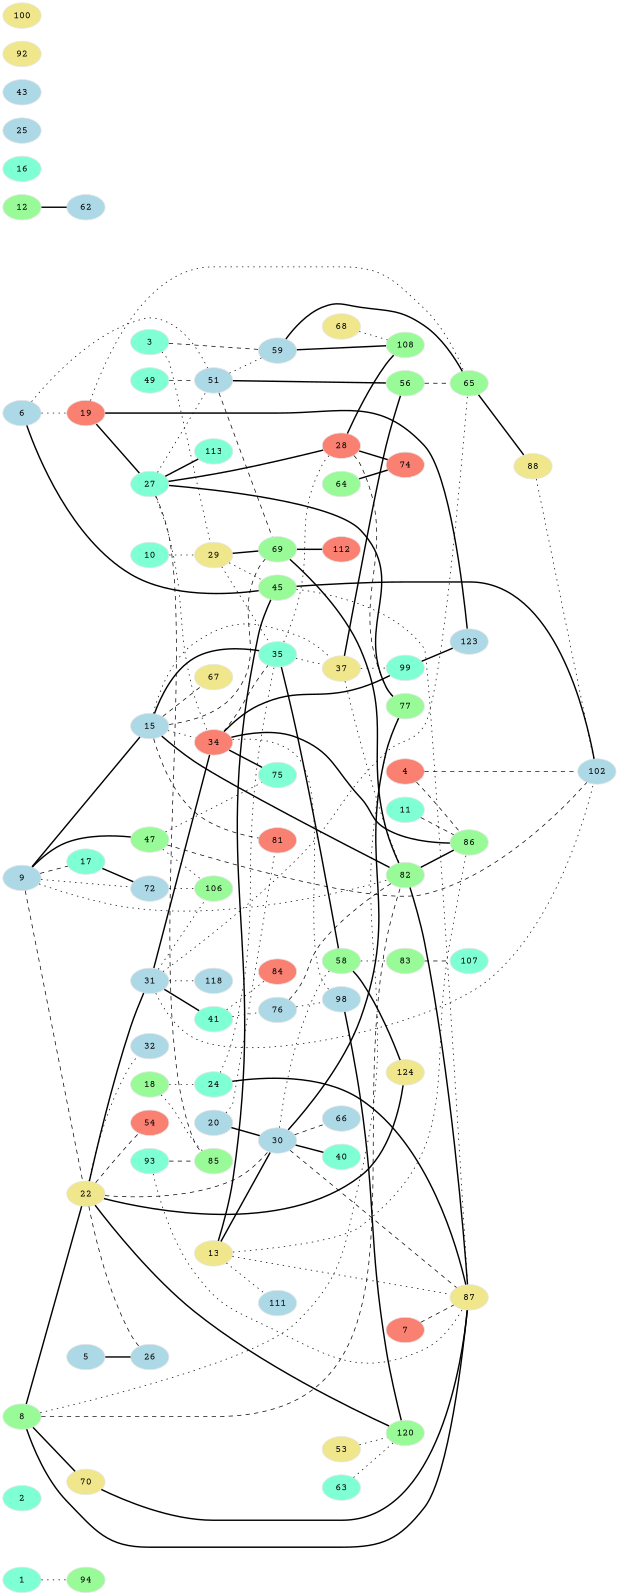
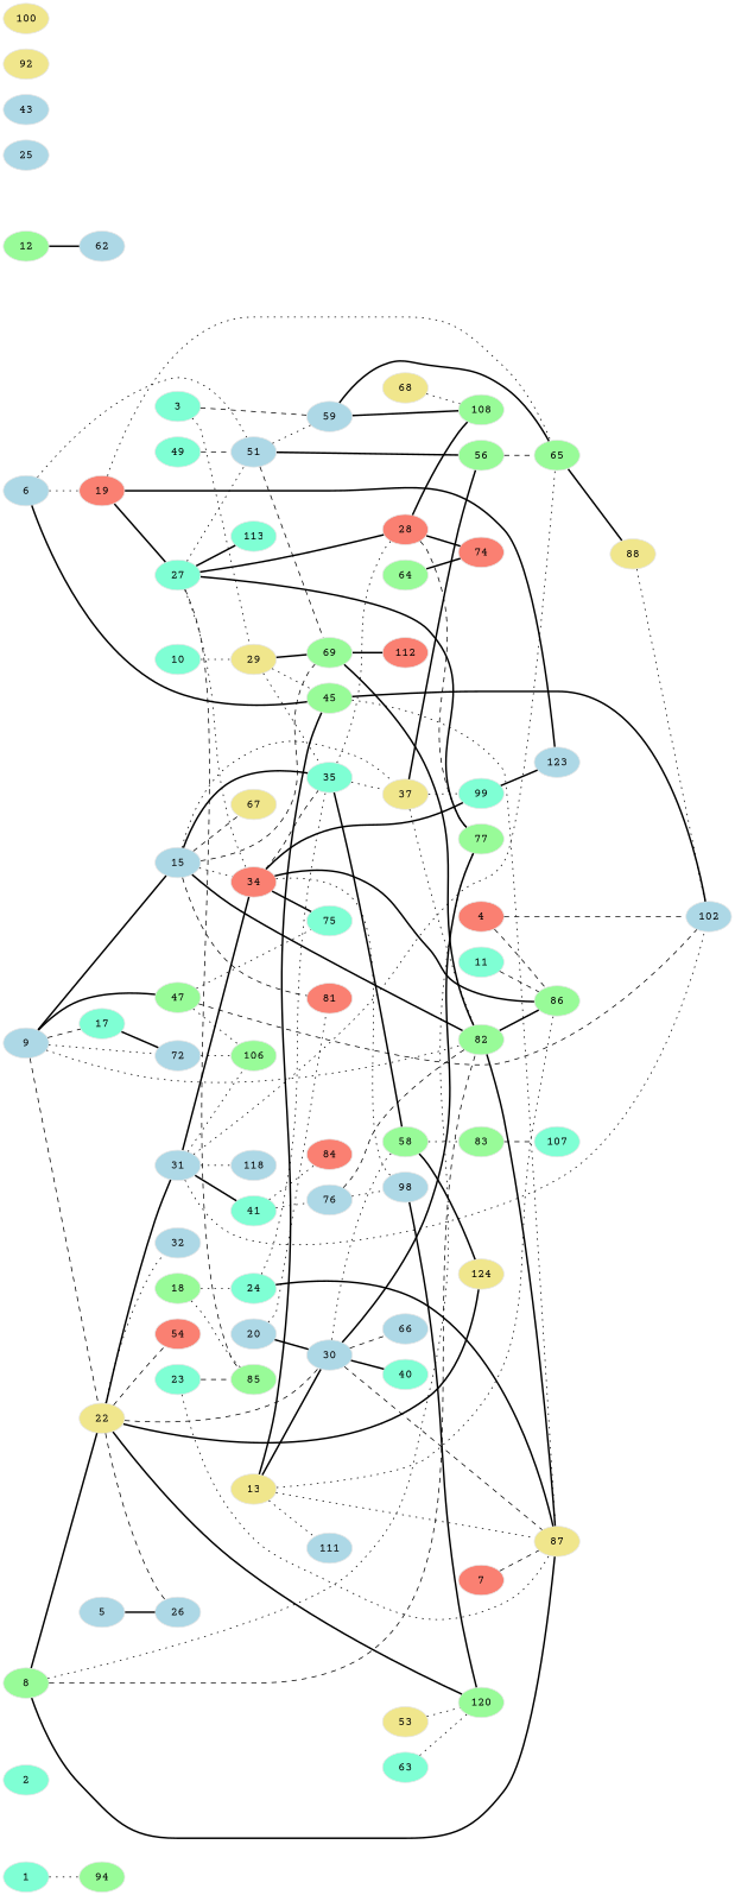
  graph {
    fontname="Courier Prime"
    rankdir=LR
    node [color=gray90 fillcolor=lightblue fontname="Courier Prime" style=filled]
    edge [fontname="Courier Prime" style=bold]
    1 [fillcolor=aquamarine]
    94 [fillcolor=palegreen]
    2 [fillcolor=aquamarine]
    29 [fillcolor=khaki super="+119"]
    45 [fillcolor=palegreen super="+46"]
    35 [fillcolor=aquamarine super="+116"]
    69 [fillcolor=palegreen super="+103"]
    3 [fillcolor=aquamarine]
    59
    65 [fillcolor=palegreen super="+101"]
    108 [fillcolor=palegreen]
    86 [fillcolor=palegreen super="+97"]
    4 [fillcolor=salmon]
    102 [super="+122"]
    5
    26
    6 [super="+21"]
    19 [fillcolor=salmon super="+89"]
    51 [super="+73"]
    27 [fillcolor=aquamarine super="+38"]
    123
    87 [fillcolor=khaki super="+115"]
    56 [fillcolor=palegreen super="+114"]
    7 [fillcolor=salmon super="+60"]
    8 [fillcolor=palegreen super="+104"]
    22 [fillcolor=khaki super="+42"]
-   70 [fillcolor=khaki]
    77 [fillcolor=palegreen super="+105"]
    82 [fillcolor=palegreen super="+91"]
    30 [super="+48"]
    31 [super="+57"]
    32
    54 [fillcolor=salmon super="+79"]
    120 [fillcolor=palegreen super="+121"]
    124 [fillcolor=khaki]
    9 [super="+55"]
    15 [super="+50"]
    17 [fillcolor=aquamarine super="+52"]
    47 [fillcolor=palegreen super="+61"]
    72 [super="+90"]
    34 [fillcolor=salmon super="+78"]
    37 [fillcolor=khaki super="+44"]
    67 [fillcolor=khaki]
    81 [fillcolor=salmon]
    106 [fillcolor=palegreen super="+117"]
    75 [fillcolor=aquamarine]
    10 [fillcolor=aquamarine super="+14"]
    11 [fillcolor=aquamarine]
    62 [super="+96"]
    12 [fillcolor=palegreen]
    13 [fillcolor=khaki super="+110"]
    111
    40 [fillcolor=aquamarine]
    58 [fillcolor=palegreen super="+93"]
    66
    28 [fillcolor=salmon super="+39"]
    74 [fillcolor=salmon]
    98
    99 [fillcolor=aquamarine]
    112 [fillcolor=salmon]
-   16 [fillcolor=aquamarine]
    18 [fillcolor=palegreen super="+36"]
    24 [fillcolor=aquamarine super="+95"]
    85 [fillcolor=palegreen]
    113 [fillcolor=aquamarine]
    88 [fillcolor=khaki]
    20 [super="+80"]
    41 [fillcolor=aquamarine super="+71"]
    118
-   23 [fillcolor=aquamarine super="+33" label=93]
+   23 [fillcolor=aquamarine super="+33"]
    25
    83 [fillcolor=palegreen]
    76 [super="+109"]
    84 [fillcolor=salmon]
    43
    49 [fillcolor=aquamarine]
    53 [fillcolor=khaki]
    107 [fillcolor=aquamarine]
    63 [fillcolor=aquamarine]
    64 [fillcolor=palegreen]
    68 [fillcolor=khaki]
    92 [fillcolor=khaki]
    100 [fillcolor=khaki]
    1 -- 94 [style=dotted]
    29 -- 45 [style=dotted]
    29 -- 35 [style=dotted weight=2]
    29 -- 69
    45 -- 102
    45 -- 87 [style=dotted]
    35 -- 37 [style=dotted]
    35 -- 58
    35 -- 28 [style=dotted]
    69 -- 82
    69 -- 112
    3 -- 29 [style=dotted]
    3 -- 59 [style=dashed]
    59 -- 65
    59 -- 108
    65 -- 88
    4 -- 86 [style=dashed]
    4 -- 102 [style=dashed]
    5 -- 26
    6 -- 45
    6 -- 19 [style=dotted]
    6 -- 51 [style=dotted]
    19 -- 65 [style=dotted]
    19 -- 27
    19 -- 123
    51 -- 69 [style=dashed]
    51 -- 59 [style=dotted]
    51 -- 56
    27 -- 51 [style=dotted]
    27 -- 77
    27 -- 34 [style=dotted]
    27 -- 28
    27 -- 85 [style=dashed]
    27 -- 113
    56 -- 65 [style=dashed weight=2]
    7 -- 87 [style=dashed]
    8 -- 87
    8 -- 22
-   8 -- 70
    8 -- 77 [style=dotted]
    8 -- 82 [style=dashed]
    22 -- 26 [style=dashed]
    22 -- 30 [style=dashed]
    22 -- 31
    22 -- 32 [style=dotted]
    22 -- 54 [style=dashed]
    22 -- 120
    22 -- 124
-   70 -- 87
    82 -- 86
    82 -- 87
    30 -- 87 [style=dashed]
    30 -- 77
    30 -- 40
    30 -- 58 [style=dotted]
    30 -- 66 [style=dashed]
    31 -- 65 [style=dotted]
    31 -- 102 [style=dotted]
    31 -- 34
    31 -- 106 [style=dotted]
    31 -- 41
    31 -- 118 [style=dotted]
    9 -- 22 [style=dashed]
    9 -- 82 [style=dotted]
    9 -- 15
    9 -- 17 [style=dashed]
    9 -- 47
    9 -- 72 [style=dotted]
    15 -- 35
    15 -- 69 [style=dashed]
    15 -- 82
    15 -- 34 [style=dotted]
    15 -- 37 [style=dotted]
    15 -- 67 [style=dashed]
    15 -- 81 [style=dashed]
    17 -- 72
    47 -- 102 [style=dashed]
    47 -- 106 [style=dotted]
    47 -- 75 [style=dotted]
    72 -- 106 [style=dotted]
    34 -- 35 [style=dashed]
    34 -- 86
    34 -- 75
    34 -- 98 [style=dotted]
    34 -- 99
    37 -- 56
    37 -- 82 [style=dotted]
    37 -- 99 [style=dotted]
    10 -- 29 [style=dotted]
    11 -- 86 [style=dashed]
    12 -- 62
    13 -- 45
    13 -- 86 [style=dotted]
    13 -- 87 [style=dotted]
    13 -- 30
    13 -- 111 [style=dotted]
    58 -- 124
    58 -- 83 [style=dotted]
    28 -- 108
    28 -- 77 [style=dashed]
    28 -- 74
    98 -- 120
    99 -- 123
    18 -- 24 [style=dotted]
    18 -- 85 [style=dotted]
    24 -- 35 [style=dotted]
    24 -- 87
    88 -- 102 [style=dotted]
    20 -- 30
    20 -- 81 [style=dotted]
    41 -- 76 [style=dotted]
    41 -- 84 [style=dotted]
    23 -- 87 [style=dotted]
    23 -- 85 [style=dashed]
    83 -- 107 [style=dashed]
    76 -- 82 [style=dashed]
    76 -- 98 [style=dotted]
    49 -- 51 [style=dashed]
    53 -- 120 [style=dotted]
    63 -- 120 [style=dotted]
    64 -- 74
    68 -- 108 [style=dotted]
  }
